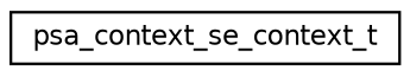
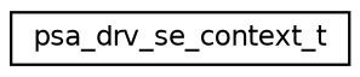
  digraph {
    rankdir=LR
-   n1 [color=black fillcolor=white fontname=Helvetica fontsize=10 height=0.2 label=psa_context_se_context_t shape=record style=filled width=0.4]
+   n1 [color=black fillcolor=white fontname=Helvetica fontsize=10 height=0.2 label=psa_drv_se_context_t shape=record style=filled width=0.4]
  }
